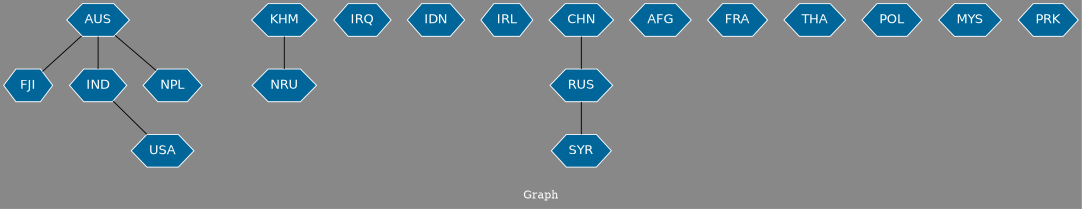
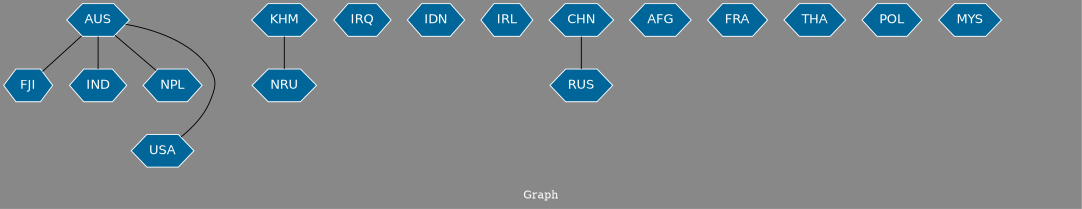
  graph {
    bgcolor="#888888"
    fontcolor=white
    fontsize=12
    label="Graph"
    node [color=white fillcolor="#006699" fontcolor=white fontname=Helvetica shape=hexagon style=filled]
    edge [arrowhead=open color=black fontcolor=white fontname=Courier fontsize=12 weight=1]
    n1 [label=AUS]
    n2 [label=FJI]
    n3 [label=IND]
    n4 [label=NPL]
    n5 [label=USA]
    n6 [label=KHM]
    n7 [label=NRU]
    n8 [label=IRQ]
    n9 [label=IDN]
    n10 [label=IRL]
    n11 [label=CHN]
    n12 [label=RUS]
-   n13 [label=SYR]
    n14 [label=AFG]
    n15 [label=FRA]
    n16 [label=THA]
    n17 [label=POL]
    n18 [label=MYS]
-   n19 [label=PRK]
    n1 -- n2 [weight=2]
    n1 -- n3 [weight=2]
    n1 -- n4
-   n3 -- n5 [weight=2]
+   n1 -- n5 [weight=2]
    n6 -- n7
    n11 -- n12
-   n12 -- n13
  }
